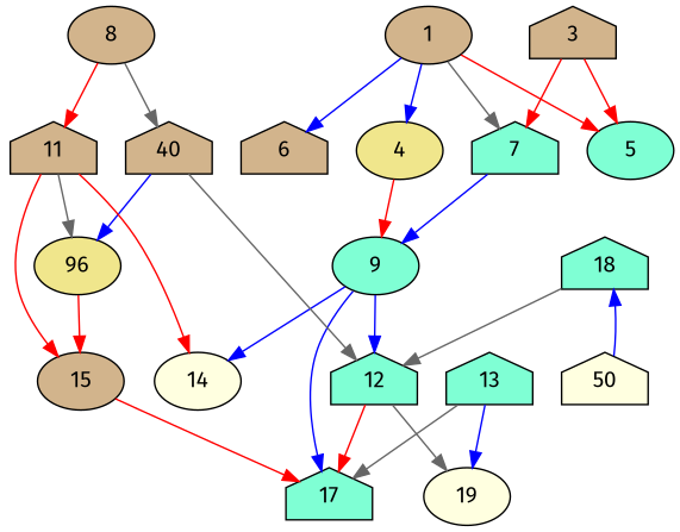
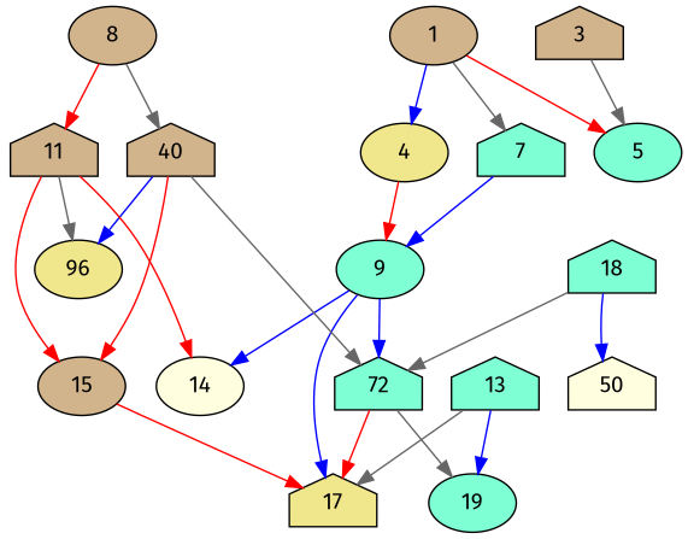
  digraph {
    fontname="Fira Sans"
    node [alpha=0.10 fillcolor=tan fontname="Fira Sans" shape=house style=filled]
    edge [color=red fontname="Fira Sans"]
    1 [alpha=0.19 expect_size=28203008 shape=ellipse]
    4 [alpha=0.01 expect_size=19783680 fillcolor=khaki shape=ellipse]
    5 [alpha=0.04 expect_size=11131904 fillcolor=aquamarine shape=ellipse]
-   6 [expect_size=50343936]
    7 [alpha=0.06 expect_size=35335168 fillcolor=aquamarine]
    9 [alpha=0.11 expect_size=31855616 fillcolor=aquamarine shape=ellipse]
    8 [alpha=0.14 expect_size=18521088 shape=ellipse]
    n8 [alpha=0.18 expect_size=48498688 label=40]
    11 [expect_size=19266560]
-   12 [alpha=0.13 expect_size=17560576 fillcolor=aquamarine]
+   12 [alpha=0.13 expect_size=17560576 fillcolor=aquamarine label=72]
    14 [alpha=0.14 expect_size=27766784 fillcolor=lightyellow shape=ellipse]
-   17 [alpha=0.13 expect_size=14725120 fillcolor=aquamarine]
+   17 [alpha=0.13 expect_size=14725120 fillcolor=khaki]
    15 [alpha=0.12 expect_size=29848576 shape=ellipse]
    n14 [expect_size=38318080 fillcolor=khaki label=96 shape=ellipse]
    3 [alpha=0.09 expect_size=31956992]
-   19 [alpha=0.13 expect_size=14714880 fillcolor=lightyellow shape=ellipse]
+   19 [alpha=0.13 expect_size=14714880 fillcolor=aquamarine shape=ellipse]
    13 [alpha=0.07 expect_size=5852160 fillcolor=aquamarine]
    18 [alpha=0.18 expect_size=29503488 fillcolor=aquamarine]
    n19 [alpha=0.05 expect_size=40969216 fillcolor=lightyellow label=50]
    1 -> 4 [color=blue]
    1 -> 5
-   1 -> 6 [color=blue]
    1 -> 7 [color=gray40]
    4 -> 9
    7 -> 9 [color=blue]
    9 -> 12 [color=blue]
    9 -> 14 [color=blue]
    9 -> 17 [color=blue]
    8 -> n8 [color=gray40]
    8 -> 11
    n8 -> 12 [color=gray40]
-   n14 -> 15
+   n8 -> 15
    n8 -> n14 [color=blue]
    11 -> 14
    11 -> 15
    11 -> n14 [color=gray40]
    12 -> 17
    12 -> 19 [color=gray40]
    15 -> 17
-   3 -> 5
-   3 -> 7
+   3 -> 5 [color=gray40]
    13 -> 17 [color=gray40]
    13 -> 19 [color=blue]
    18 -> 12 [color=gray40]
-   n19 -> 18 [color=blue]
+   18 -> n19 [color=blue]
  }
